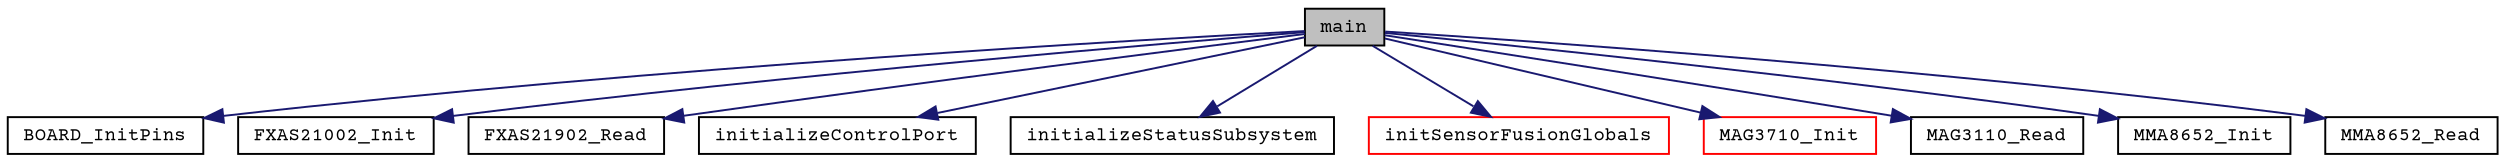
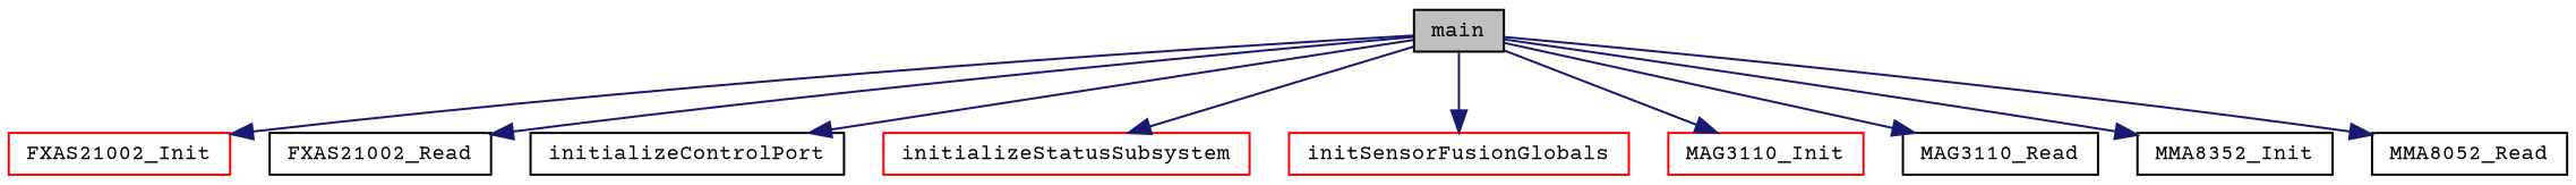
  digraph {
    fontname="Courier Prime"
    rankdir=TB
    node [color=black fillcolor=white fontname="Courier Prime" fontsize=10 shape=record style=filled]
    edge [color=midnightblue fontname="Courier Prime" fontsize=10 labelfontname=Helvetica labelfontsize=10 style=solid]
    n1 [fillcolor=grey75 fontcolor=black height=0.2 label=main width=0.4]
-   n2 [height=0.2 label=BOARD_InitPins width=0.4]
-   n3 [height=0.2 label=FXAS21002_Init width=0.4]
-   n4 [height=0.2 label=FXAS21902_Read width=0.4]
+   n3 [color=red height=0.2 label=FXAS21002_Init width=0.4]
+   n4 [height=0.2 label=FXAS21002_Read width=0.4]
    n5 [height=0.2 label=initializeControlPort width=0.4]
-   n6 [height=0.2 label=initializeStatusSubsystem width=0.4]
+   n6 [color=red height=0.2 label=initializeStatusSubsystem width=0.4]
    n7 [color=red height=0.2 label=initSensorFusionGlobals width=0.4]
-   n8 [color=red height=0.2 label=MAG3710_Init width=0.4]
+   n8 [color=red height=0.2 label=MAG3110_Init width=0.4]
    n9 [height=0.2 label=MAG3110_Read width=0.4]
-   n10 [height=0.2 label=MMA8652_Init width=0.4]
-   n11 [height=0.2 label=MMA8652_Read width=0.4]
-   n1 -> n2
+   n10 [height=0.2 label=MMA8352_Init width=0.4]
+   n11 [height=0.2 label=MMA8052_Read width=0.4]
    n1 -> n3
    n1 -> n4
    n1 -> n5
    n1 -> n6
    n1 -> n7
    n1 -> n8
    n1 -> n9
    n1 -> n10
    n1 -> n11
  }
